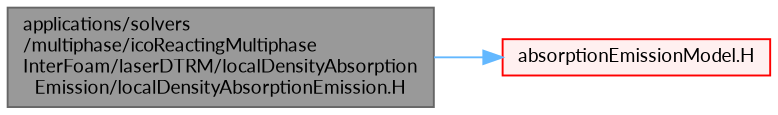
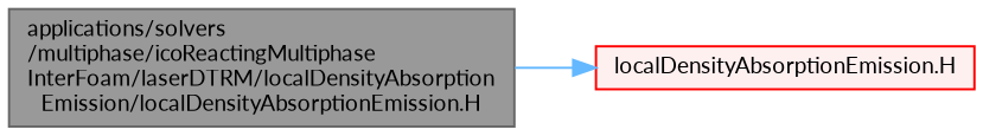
  digraph {
    rankdir=LR
    fontname=Lato
    node [fontname=Lato fontsize=10 shape=box style=filled]
    n1 [color=gray40 fillcolor=grey60 fontcolor=black height=0.2 label="applications/solvers\l/multiphase/icoReactingMultiphase\lInterFoam/laserDTRM/localDensityAbsorption\lEmission/localDensityAbsorptionEmission.H" width=0.4]
-   n2 [color=red fillcolor="#FFF0F0" height=0.2 label="absorptionEmissionModel.H" width=0.4]
+   n2 [color=red fillcolor="#FFF0F0" height=0.2 label="localDensityAbsorptionEmission.H" width=0.4]
    n1 -> n2 [color=steelblue1 fontname=Lato fontsize=10 labelfontname=Helvetica labelfontsize=10 style=solid]
  }
